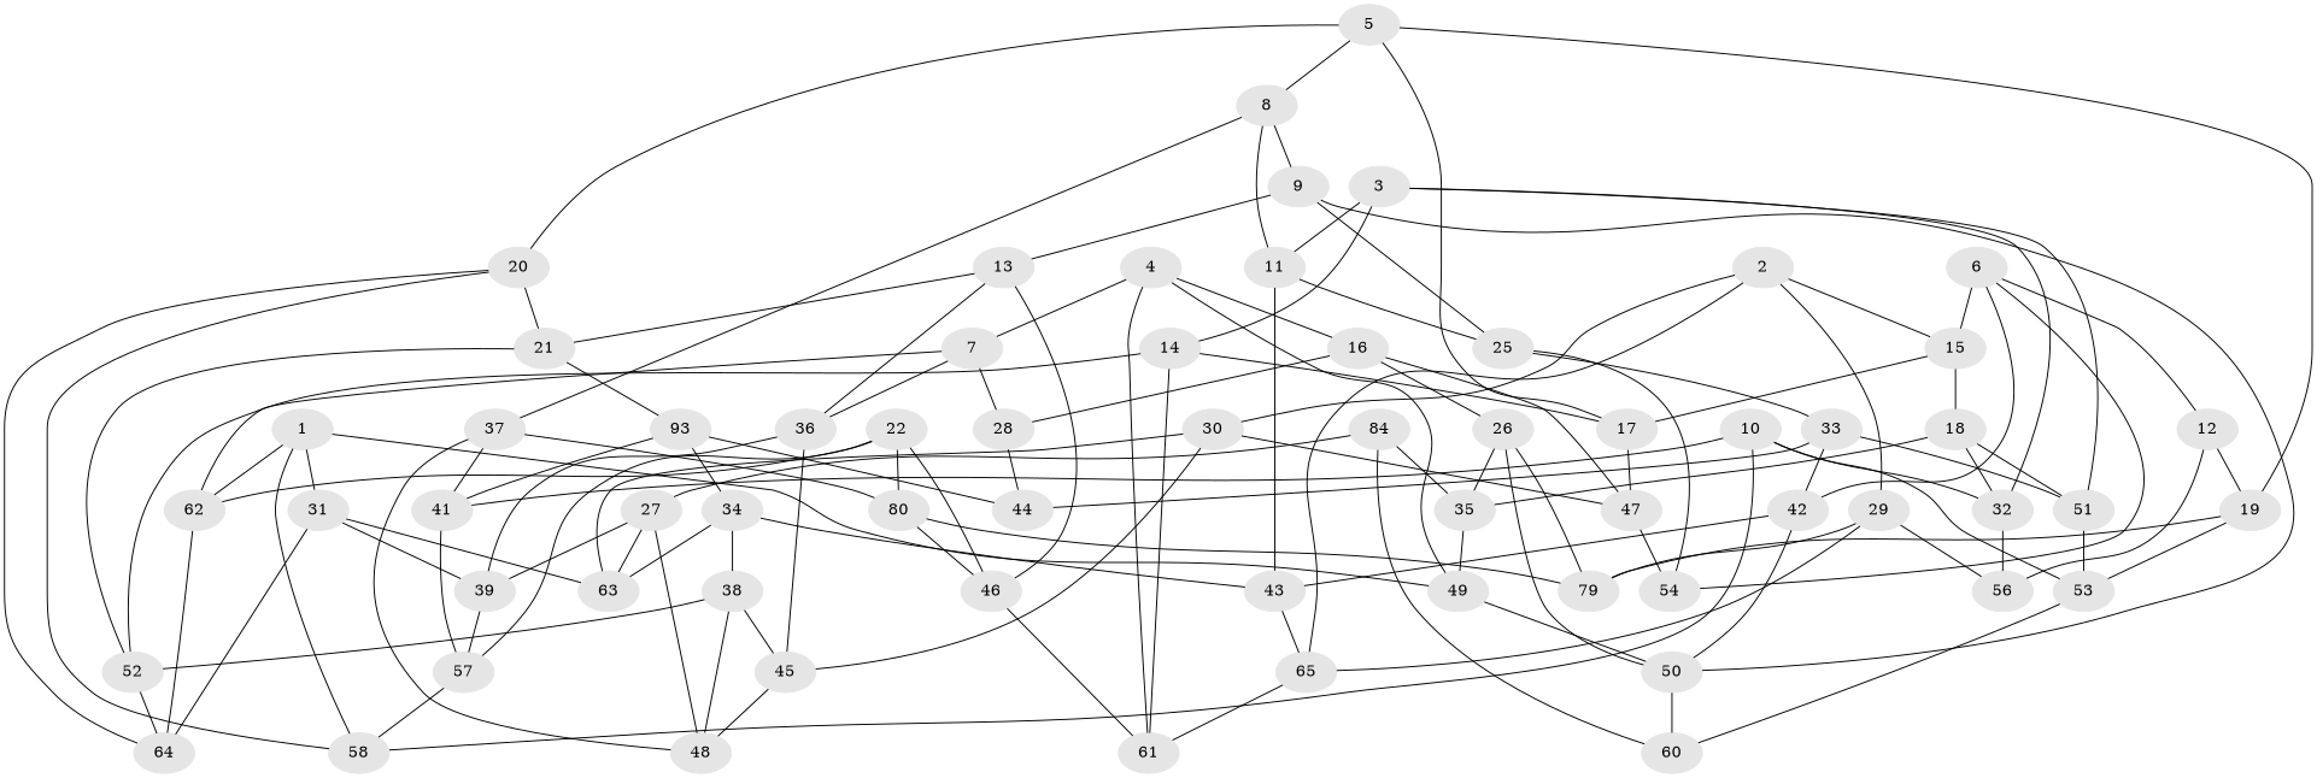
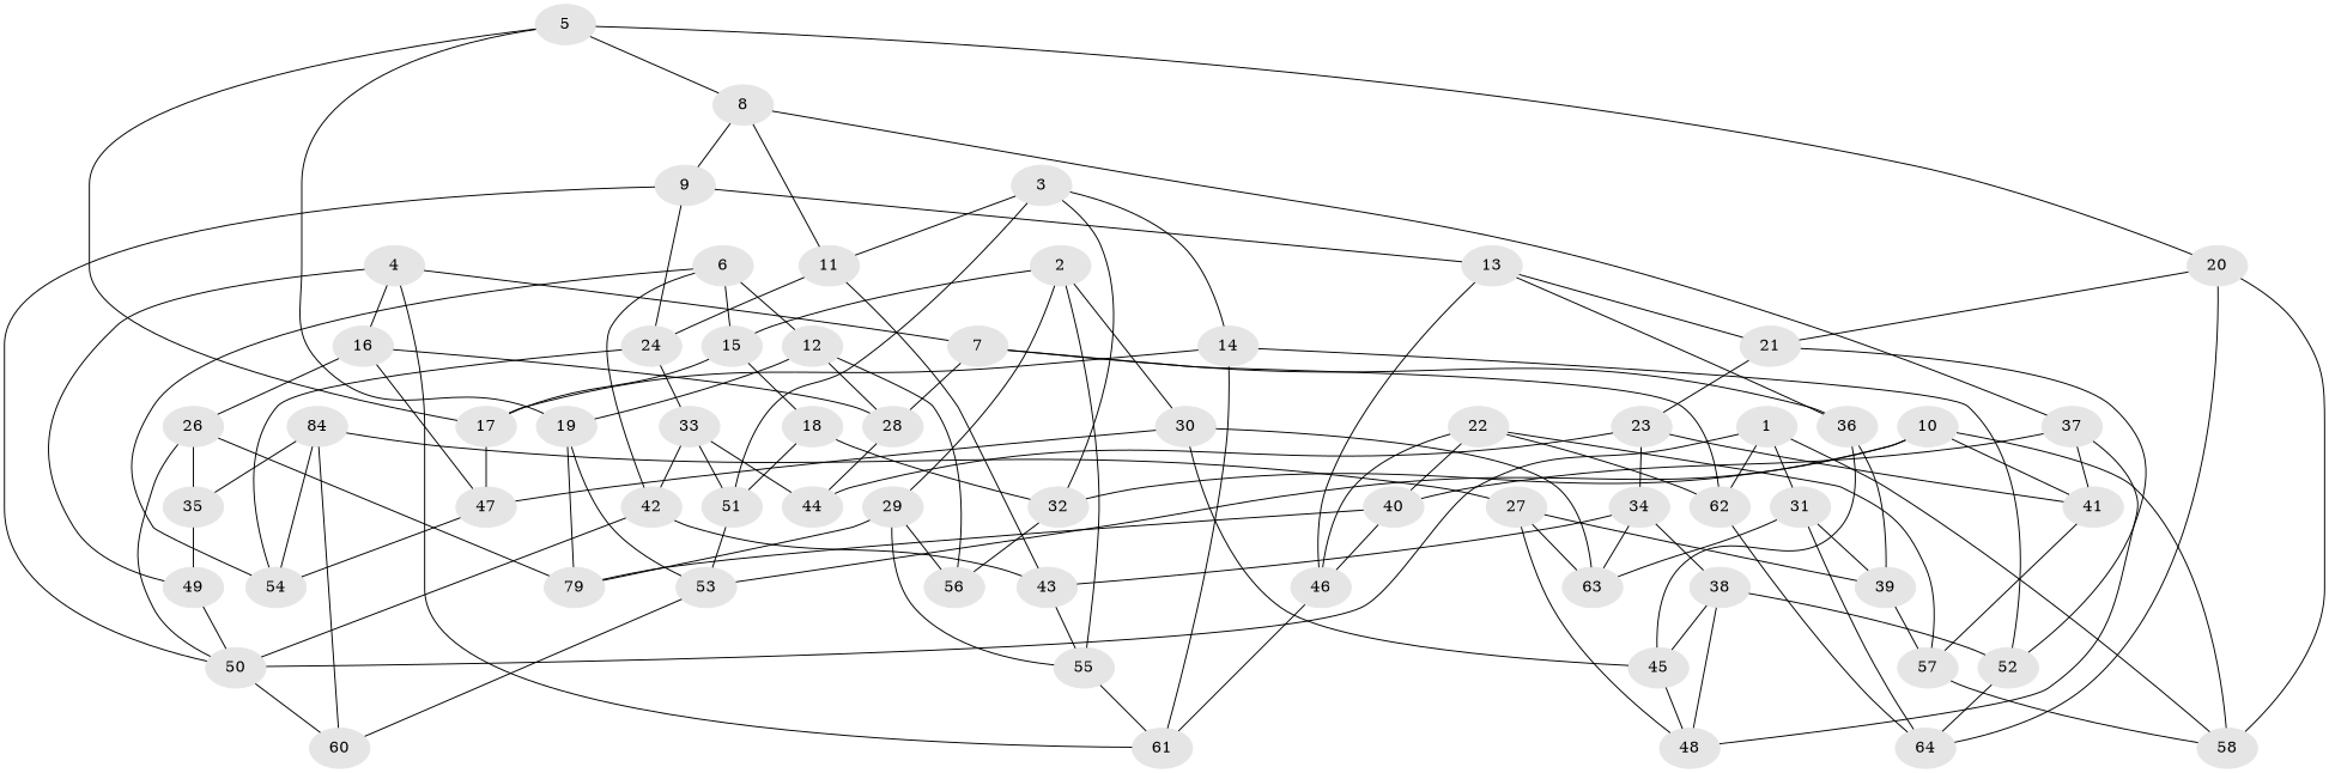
  graph {
    node [color=gray90 style=filled]
    1
    31
    49
    58
    62
    64
    39
    63
    50
    2
    15
    29
    30
-   55 [label=65]
+   55
    17
    18
    56
    n18 [label=79]
    47
    45
    61
    3
    11
    14
    32
    51
-   25
+   25 [label=24]
    43
    52
    53
    4
    7
    16
    28
    36
    26
    5
    8
    19
    20
    9
    37
    21
    6
    12
    42
    54
    44
    13
    41
-   40 [label=80]
+   40
    48
    46
    33
    60
    10
    57
-   23 [label=93]
+   23
    35
    34
    22
    38
    n63 [label=84]
    27
    1 -- 31
-   1 -- 49
+   1 -- 50
    1 -- 58
    1 -- 62
    31 -- 64
    31 -- 39
    31 -- 63
    49 -- 50
    62 -- 64
    39 -- 57
    50 -- 60
    2 -- 15
    2 -- 29
    2 -- 30
    2 -- 55
    15 -- 17
    15 -- 18
    29 -- 55
    29 -- 56
    29 -- n18
    30 -- 63
    30 -- 47
    30 -- 45
    55 -- 61
    17 -- 47
    18 -- 32
    18 -- 51
-   18 -- 35
    47 -- 54
    45 -- 48
    3 -- 11
    3 -- 14
    3 -- 32
    3 -- 51
    11 -- 25
    11 -- 43
    14 -- 17
    14 -- 61
    14 -- 52
    32 -- 56
    51 -- 53
    25 -- 54
    25 -- 33
    43 -- 55
    52 -- 64
    53 -- 60
    4 -- 49
    4 -- 61
    4 -- 7
    4 -- 16
    7 -- 62
    7 -- 28
    7 -- 36
    16 -- 47
    16 -- 28
    16 -- 26
    28 -- 44
    36 -- 39
    36 -- 45
    26 -- 50
    26 -- n18
    26 -- 35
    5 -- 17
    5 -- 8
    5 -- 19
    5 -- 20
    8 -- 11
    8 -- 9
    8 -- 37
    19 -- n18
    19 -- 53
    20 -- 58
    20 -- 64
    20 -- 21
    9 -- 50
    9 -- 25
    9 -- 13
    37 -- 41
    37 -- 40
    37 -- 48
    21 -- 52
    21 -- 23
    6 -- 15
    6 -- 12
    6 -- 42
    6 -- 54
    12 -- 56
+   12 -- 28
    12 -- 19
    42 -- 50
    42 -- 43
    13 -- 36
    13 -- 21
    13 -- 46
    41 -- 57
    40 -- n18
    40 -- 46
    46 -- 61
    33 -- 51
    33 -- 42
    33 -- 44
    10 -- 58
    10 -- 32
    10 -- 53
    10 -- 41
    57 -- 58
    23 -- 44
    23 -- 41
    23 -- 34
    35 -- 49
    34 -- 63
    34 -- 43
    34 -- 38
    22 -- 62
    22 -- 40
    22 -- 46
    22 -- 57
    38 -- 45
    38 -- 52
    38 -- 48
+   n63 -- 54
    n63 -- 60
    n63 -- 35
    n63 -- 27
    27 -- 39
    27 -- 63
    27 -- 48
  }
